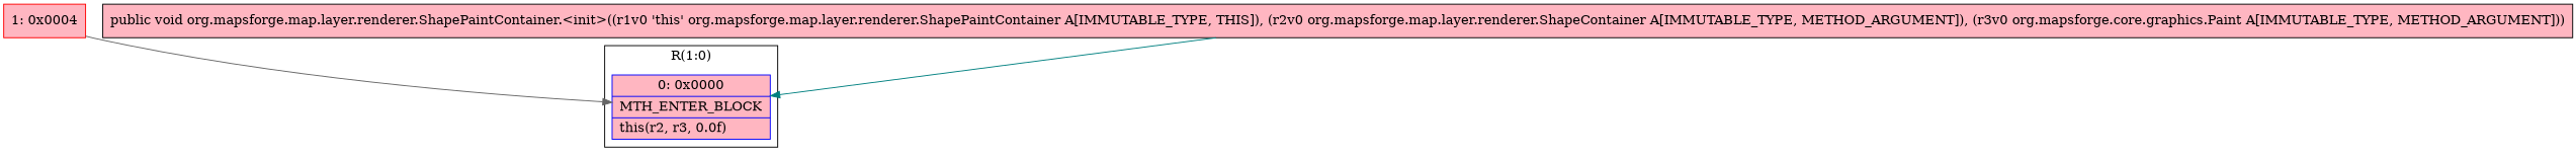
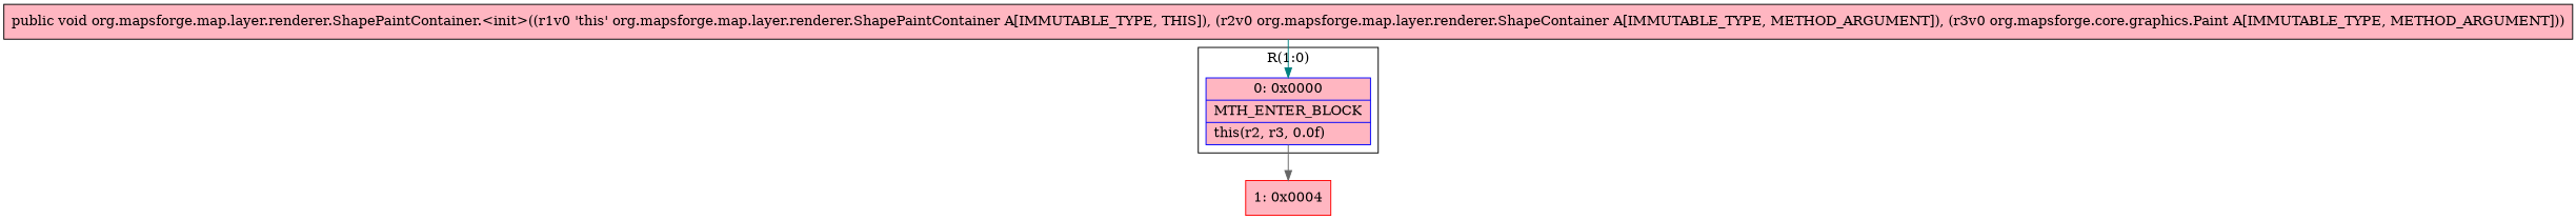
  digraph {
    node [shape=record style=filled fillcolor=lightpink]
    n1 [color=blue label="{0\:\ 0x0000|MTH_ENTER_BLOCK\l|this(r2, r3, 0.0f)\l}"]
    n2 [color=red label="{1\:\ 0x0004}"]
    n3 [label="{public void org.mapsforge.map.layer.renderer.ShapePaintContainer.\<init\>((r1v0 'this' org.mapsforge.map.layer.renderer.ShapePaintContainer A[IMMUTABLE_TYPE, THIS]), (r2v0 org.mapsforge.map.layer.renderer.ShapeContainer A[IMMUTABLE_TYPE, METHOD_ARGUMENT]), (r3v0 org.mapsforge.core.graphics.Paint A[IMMUTABLE_TYPE, METHOD_ARGUMENT])) }"]
    subgraph cluster_1 {
      label="R(1:0)"
      n1
    }
-   n2 -> n1 [color=gray40]
+   n1 -> n2 [color=gray40]
    n3 -> n1 [color=teal]
  }
